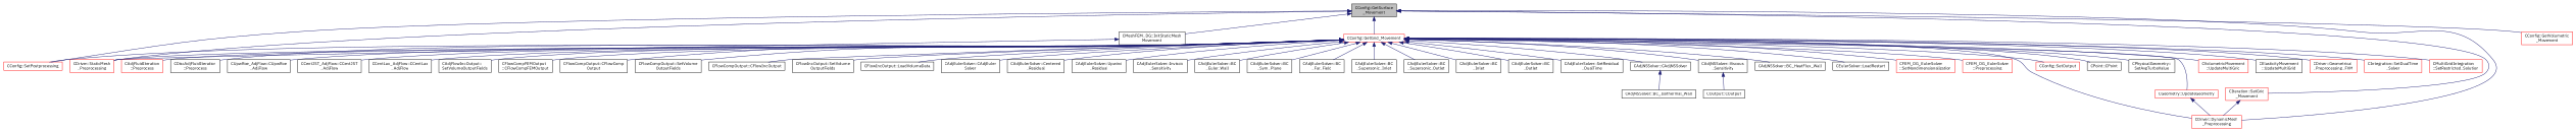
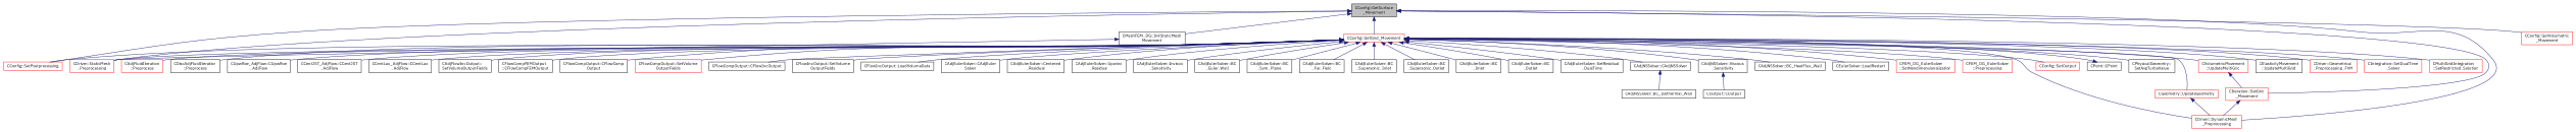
  digraph {
    fontname="IBM Plex Sans"
    rankdir=TB
    node [color=black fillcolor=white fontname="IBM Plex Sans" fontsize=10 shape=record style=filled]
    edge [color=midnightblue dir=back fontname="IBM Plex Sans" fontsize=10 labelfontname=Helvetica labelfontsize=10 style=solid]
    n1 [fillcolor=grey75 fontcolor=black height=0.2 label="CConfig::GetSurface\l_Movement" width=0.4]
    n2 [color=red height=0.2 label="CConfig::GetGrid_Movement" width=0.4]
    n3 [color=red height=0.2 label="CConfig::SetPostprocessing" width=0.4]
    n4 [color=red height=0.2 label="CDriver::DynamicMesh\l_Preprocessing" width=0.4]
    n5 [color=red height=0.2 label="CIteration::SetGrid\l_Movement" width=0.4]
    n6 [color=red height=0.2 label="CDriver::StaticMesh\l_Preprocessing" width=0.4]
    n7 [color=red height=0.2 label="CConfig::GetVolumetric\l_Movement" width=0.4]
    n8 [height=0.2 label="CMeshFEM_DG::InitStaticMesh\lMovement" width=0.4]
    n9 [color=red height=0.2 label="CConfig::SetOutput" width=0.4]
    n10 [height=0.2 label="CPoint::CPoint" width=0.4]
    n11 [color=red height=0.2 label="CGeometry::UpdateGeometry" width=0.4]
    n12 [height=0.2 label="CPhysicalGeometry::\lSetAvgTurboValue" width=0.4]
    n13 [color=red height=0.2 label="CVolumetricMovement\l::UpdateMultiGrid" width=0.4]
    n14 [height=0.2 label="CElasticityMovement\l::UpdateMultiGrid" width=0.4]
    n15 [color=red height=0.2 label="CDriver::Geometrical\l_Preprocessing_FVM" width=0.4]
    n16 [color=red height=0.2 label="CIntegration::SetDualTime\l_Solver" width=0.4]
    n17 [color=red height=0.2 label="CMultiGridIntegration\l::SetRestricted_Solution" width=0.4]
    n18 [color=red height=0.2 label="CAdjFluidIteration\l::Preprocess" width=0.4]
    n19 [height=0.2 label="CDiscAdjFluidIteration\l::Preprocess" width=0.4]
    n20 [height=0.2 label="CUpwRoe_AdjFlow::CUpwRoe\l_AdjFlow" width=0.4]
    n21 [height=0.2 label="CCentJST_AdjFlow::CCentJST\l_AdjFlow" width=0.4]
    n22 [height=0.2 label="CCentLax_AdjFlow::CCentLax\l_AdjFlow" width=0.4]
    n23 [height=0.2 label="CAdjFlowIncOutput::\lSetVolumeOutputFields" width=0.4]
    n24 [height=0.2 label="CFlowCompFEMOutput\l::CFlowCompFEMOutput" width=0.4]
    n25 [height=0.2 label="CFlowCompOutput::CFlowComp\lOutput" width=0.4]
-   n26 [height=0.2 label="CFlowCompOutput::SetVolume\lOutputFields" width=0.4]
+   n26 [color=red height=0.2 label="CFlowCompOutput::SetVolume\lOutputFields" width=0.4]
    n27 [height=0.2 label="CFlowCompOutput::CFlowIncOutput" width=0.4]
    n28 [height=0.2 label="CFlowIncOutput::SetVolume\lOutputFields" width=0.4]
    n29 [height=0.2 label="CFlowIncOutput::LoadVolumeData" width=0.4]
    n30 [height=0.2 label="CAdjEulerSolver::CAdjEuler\lSolver" width=0.4]
    n31 [height=0.2 label="CAdjEulerSolver::Centered\l_Residual" width=0.4]
    n32 [height=0.2 label="CAdjEulerSolver::Upwind\l_Residual" width=0.4]
    n33 [height=0.2 label="CAdjEulerSolver::Inviscid\l_Sensitivity" width=0.4]
    n34 [height=0.2 label="CAdjEulerSolver::BC\l_Euler_Wall" width=0.4]
    n35 [height=0.2 label="CAdjEulerSolver::BC\l_Sym_Plane" width=0.4]
    n36 [height=0.2 label="CAdjEulerSolver::BC\l_Far_Field" width=0.4]
    n37 [height=0.2 label="CAdjEulerSolver::BC\l_Supersonic_Inlet" width=0.4]
    n38 [height=0.2 label="CAdjEulerSolver::BC\l_Supersonic_Outlet" width=0.4]
    n39 [height=0.2 label="CAdjEulerSolver::BC\l_Inlet" width=0.4]
    n40 [height=0.2 label="CAdjEulerSolver::BC\l_Outlet" width=0.4]
    n41 [height=0.2 label="CAdjEulerSolver::SetResidual\l_DualTime" width=0.4]
    n42 [height=0.2 label="CAdjNSSolver::CAdjNSSolver" width=0.4]
    n43 [height=0.2 label="CAdjNSSolver::Viscous\l_Sensitivity" width=0.4]
    n44 [height=0.2 label="CAdjNSSolver::BC_HeatFlux_Wall" width=0.4]
    n45 [height=0.2 label="CEulerSolver::LoadRestart" width=0.4]
    n46 [color=red height=0.2 label="CFEM_DG_EulerSolver\l::SetNondimensionalization" width=0.4]
    n47 [color=red height=0.2 label="CFEM_DG_EulerSolver\l::Preprocessing" width=0.4]
    n48 [height=0.2 label="COutput::COutput" width=0.4]
    n49 [height=0.2 label="CAdjNSSolver::BC_Isothermal_Wall" width=0.4]
    n1 -> n2
    n1 -> n3
    n1 -> n4
    n1 -> n5
    n1 -> n6
    n1 -> n7
    n1 -> n8
    n2 -> n3
    n2 -> n4
    n2 -> n6
    n2 -> n9
-   n2 -> n10
+   n10 -> n2
    n2 -> n11
    n2 -> n12
    n2 -> n13
    n2 -> n14
    n2 -> n15
    n2 -> n16
    n2 -> n17
    n2 -> n18
    n2 -> n19
    n2 -> n20
    n2 -> n21
    n2 -> n22
    n2 -> n23
    n2 -> n24
    n2 -> n25
    n2 -> n26
    n2 -> n27
    n2 -> n28
    n2 -> n29
    n2 -> n30
    n2 -> n31
    n2 -> n32
    n2 -> n33
    n2 -> n34
    n2 -> n35
    n2 -> n36
    n2 -> n37
    n2 -> n38
    n2 -> n39
    n2 -> n40
    n2 -> n41
    n2 -> n42
    n2 -> n43
    n2 -> n44
    n2 -> n45
    n2 -> n46
    n2 -> n47
    n5 -> n4
    n8 -> n6
    n11 -> n4
+   n13 -> n5
    n42 -> n49
    n43 -> n48
  }
